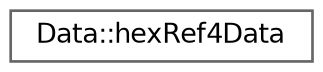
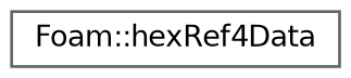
  digraph {
    rankdir=TB
-   n1 [color=grey40 fillcolor=white fontname=Helvetica fontsize=10 height=0.2 label="Data::hexRef4Data" shape=box style=filled width=0.4]
+   n1 [color=grey40 fillcolor=white fontname=Helvetica fontsize=10 height=0.2 label="Foam::hexRef4Data" shape=box style=filled width=0.4]
  }
